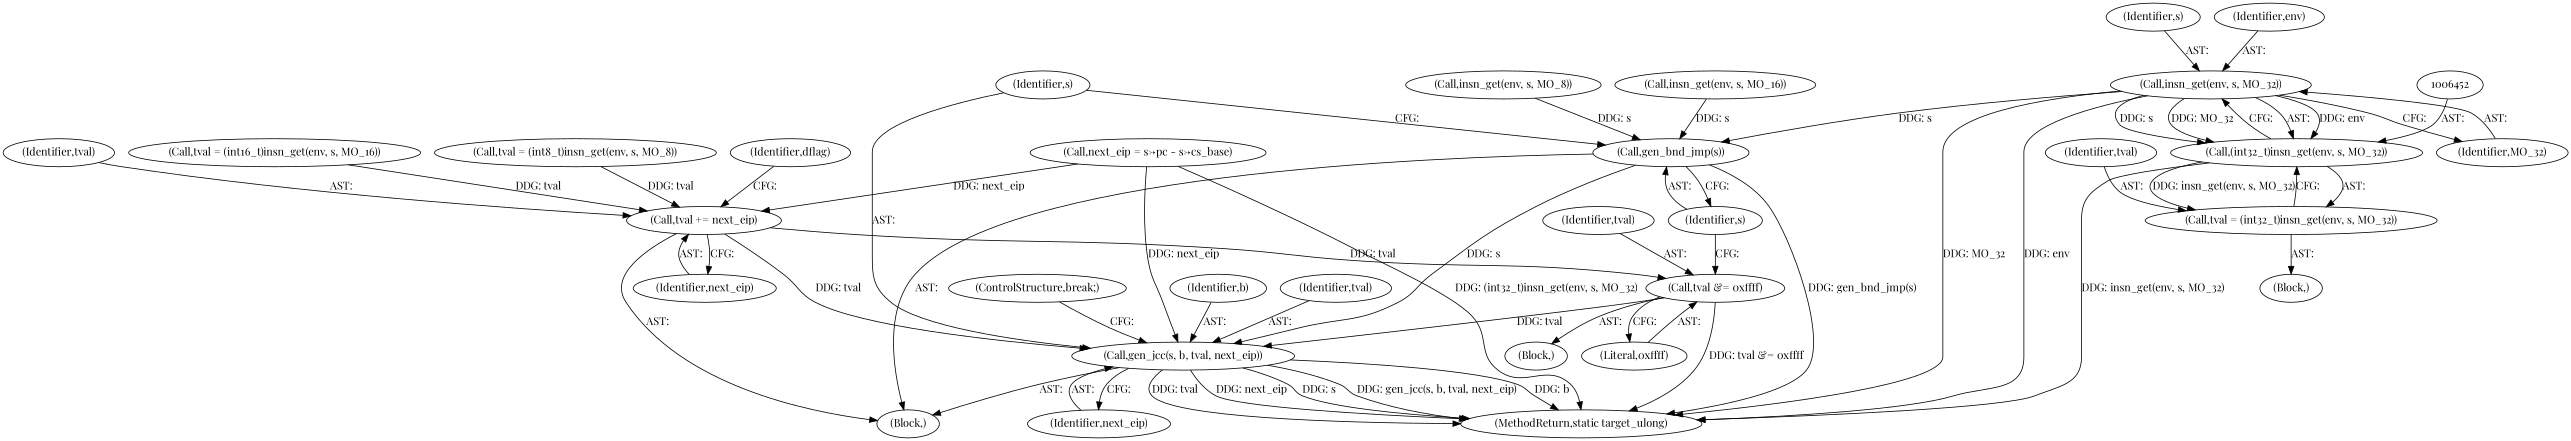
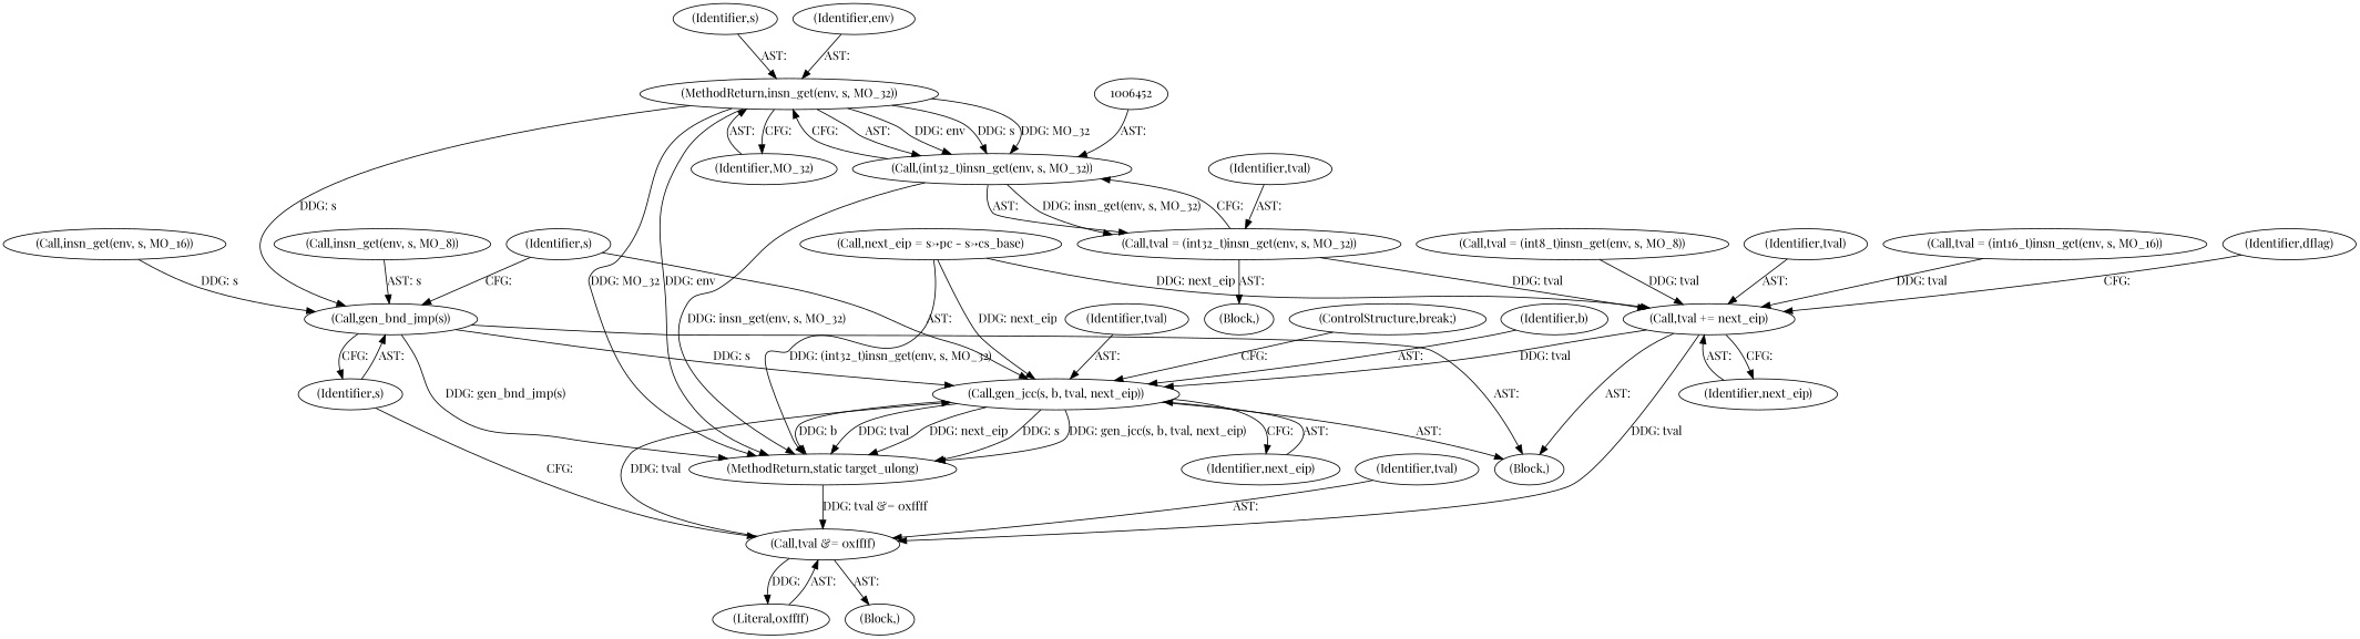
  digraph {
    fontname="Playfair Display"
    node [fontname="Playfair Display"]
    edge [fontname="Playfair Display"]
-   n1 [label="(Call,insn_get(env, s, MO_32))"]
+   n1 [label="(MethodReturn,insn_get(env, s, MO_32))"]
    n2 [label="(Call,(int32_t)insn_get(env, s, MO_32))"]
    n3 [label="(Call,gen_bnd_jmp(s))"]
    n4 [label="(Identifier,MO_32)"]
    n5 [label="(MethodReturn,static target_ulong)"]
    n6 [label="(Call,tval = (int32_t)insn_get(env, s, MO_32))"]
    n7 [label="(Call,gen_jcc(s, b, tval, next_eip))"]
    n8 [label="(Block,)"]
    n9 [label="(Identifier,s)"]
    n10 [label="(Call,tval += next_eip)"]
    n11 [label="(Block,)"]
    n12 [label="(Call,tval &= 0xffff)"]
    n13 [label="(Identifier,next_eip)"]
    n14 [label="(Literal,0xffff)"]
    n15 [label="(Block,)"]
    n16 [label="(Identifier,next_eip)"]
    n17 [label="(Call,tval = (int8_t)insn_get(env, s, MO_8))"]
    n18 [label="(Identifier,tval)"]
    n19 [label="(Identifier,tval)"]
    n20 [label="(Identifier,s)"]
    n21 [label="(Call,tval = (int16_t)insn_get(env, s, MO_16))"]
    n22 [label="(Identifier,env)"]
    n23 [label="(Call,next_eip = s->pc - s->cs_base)"]
    n24 [label="(Identifier,tval)"]
    n25 [label="(Identifier,s)"]
    n26 [label="(Identifier,dflag)"]
    n27 [label="(ControlStructure,break;)"]
    n28 [label="(Call,insn_get(env, s, MO_16))"]
    n29 [label="(Identifier,b)"]
    n30 [label="(Call,insn_get(env, s, MO_8))"]
    n31 [label="(Identifier,tval)"]
    1006452
    n1 -> n2 [label="AST: "]
    n1 -> n2 [label="DDG: env"]
    n1 -> n2 [label="DDG: s"]
    n1 -> n2 [label="DDG: MO_32"]
    n1 -> n3 [label="DDG: s"]
    n1 -> n4 [label="CFG: "]
    n1 -> n5 [label="DDG: env"]
    n1 -> n5 [label="DDG: MO_32"]
    n2 -> n1 [label="CFG: "]
    n2 -> n5 [label="DDG: insn_get(env, s, MO_32)"]
    n2 -> n6 [label="AST: "]
    n2 -> n6 [label="DDG: insn_get(env, s, MO_32)"]
    n3 -> n5 [label="DDG: gen_bnd_jmp(s)"]
    n3 -> n7 [label="DDG: s"]
    n3 -> n8 [label="AST: "]
    n3 -> n9 [label="CFG: "]
    n4 -> n1 [label="AST: "]
    n6 -> n2 [label="CFG: "]
+   n6 -> n10 [label="DDG: tval"]
    n6 -> n11 [label="AST: "]
    n7 -> n5 [label="DDG: gen_jcc(s, b, tval, next_eip)"]
    n7 -> n5 [label="DDG: b"]
    n7 -> n5 [label="DDG: tval"]
    n7 -> n5 [label="DDG: next_eip"]
    n7 -> n5 [label="DDG: s"]
    n7 -> n8 [label="AST: "]
    n7 -> n16 [label="CFG: "]
    n9 -> n3 [label="AST: "]
    n9 -> n12 [label="CFG: "]
    n10 -> n7 [label="DDG: tval"]
    n10 -> n8 [label="AST: "]
    n10 -> n12 [label="DDG: tval"]
    n10 -> n13 [label="CFG: "]
-   n12 -> n5 [label="DDG: tval &= 0xffff"]
+   n5 -> n12 [label="DDG: tval &= 0xffff"]
    n12 -> n7 [label="DDG: tval"]
-   n12 -> n14 [label="CFG: "]
+   n12 -> n14 [label="DDG: "]
    n12 -> n15 [label="AST: "]
    n13 -> n10 [label="AST: "]
    n14 -> n12 [label="AST: "]
    n16 -> n7 [label="AST: "]
    n17 -> n10 [label="DDG: tval"]
    n18 -> n6 [label="AST: "]
    n19 -> n10 [label="AST: "]
    n20 -> n1 [label="AST: "]
    n21 -> n10 [label="DDG: tval"]
    n22 -> n1 [label="AST: "]
    n23 -> n5 [label="DDG: (int32_t)insn_get(env, s, MO_32)"]
    n23 -> n7 [label="DDG: next_eip"]
    n23 -> n10 [label="DDG: next_eip"]
    n24 -> n12 [label="AST: "]
    n25 -> n3 [label="CFG: "]
    n25 -> n7 [label="AST: "]
    n26 -> n10 [label="CFG: "]
    n27 -> n7 [label="CFG: "]
    n28 -> n3 [label="DDG: s"]
    n29 -> n7 [label="AST: "]
-   n30 -> n3 [label="DDG: s"]
+   n30 -> n3 [label="AST: s"]
    n31 -> n7 [label="AST: "]
    1006452 -> n2 [label="AST: "]
  }
